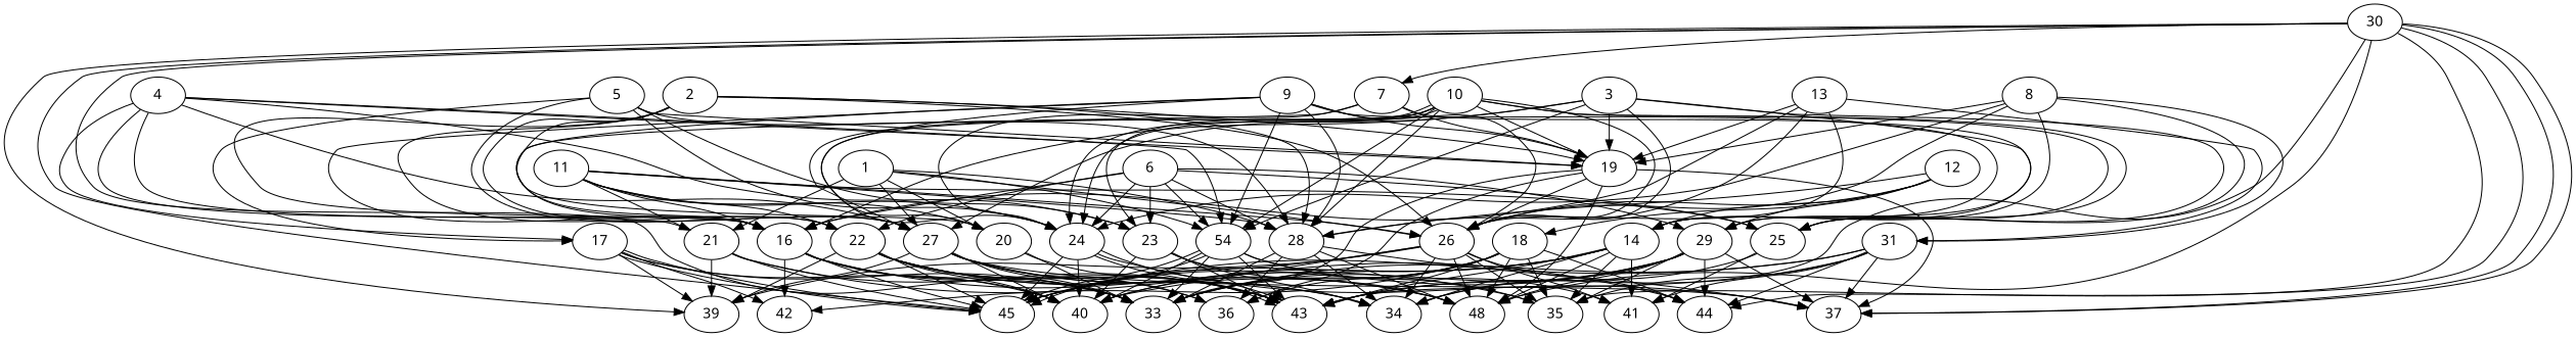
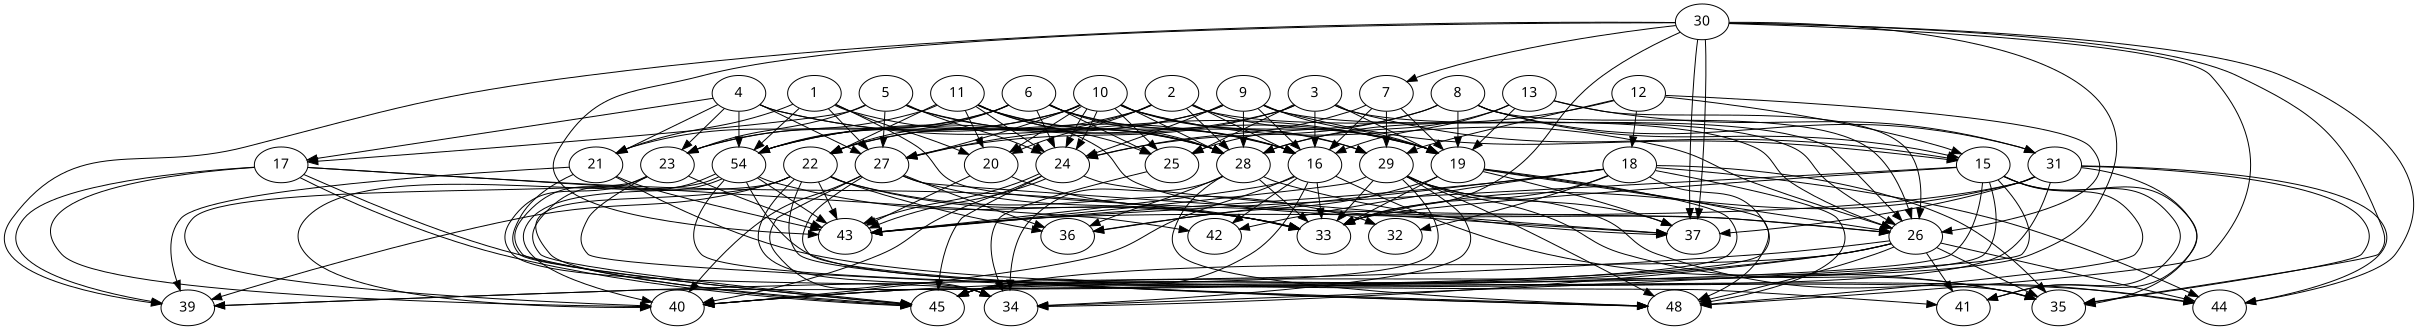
  digraph {
    fontname="Noto Sans"
    node [alpha=0.13 fontname="Noto Sans"]
    edge [fontname="Noto Sans"]
    1 [alpha=0.20 expect_size=45292544]
    n2 [alpha=0.01 expect_size=24084480 label=54]
    20 [alpha=0.03 expect_size=41885696]
    21 [alpha=0.19 expect_size=24404992]
    26 [alpha=0.10 expect_size=23352320]
    27 [alpha=0.06 expect_size=15921152]
    28 [alpha=0.04 expect_size=43706368]
    33 [alpha=0.10 expect_size=7536640]
    35 [alpha=0.15 expect_size=23879680]
    40 [alpha=0.02 expect_size=29664256]
    41 [alpha=0.19 expect_size=21243904]
    43 [alpha=0.11 expect_size=21299200]
    45 [alpha=0.17 expect_size=44511232]
    39 [expect_size=34575360]
    44 [alpha=0.04 expect_size=44039168]
    34 [alpha=0.00 expect_size=38710272]
    n17 [alpha=0.20 expect_size=24828928 label=48]
    36 [alpha=0.16 expect_size=35397632]
    37 [alpha=0.05 expect_size=11164672]
    2 [alpha=0.11 expect_size=27507712]
    16 [alpha=0.17 expect_size=22219776]
    19 [alpha=0.04 expect_size=49842176]
    22 [alpha=0.05 expect_size=51727360]
    42 [alpha=0.16 expect_size=51823616]
+   32 [alpha=0.07 expect_size=42744832]
    3 [alpha=0.20 expect_size=10949632]
-   15 [alpha=0.08 expect_size=14565376 label=14]
+   15 [alpha=0.08 expect_size=14565376]
    25 [alpha=0.05 expect_size=51089408]
    4 [alpha=0.16 expect_size=34412544]
    17 [alpha=0.12 expect_size=22197248]
    23 [expect_size=47994880]
    5 [alpha=0.03 expect_size=30410752]
    24 [alpha=0.14 expect_size=47856640]
    6 [alpha=0.20 expect_size=37514240]
    29 [alpha=0.18 expect_size=28084224]
    7 [alpha=0.18 expect_size=31703040]
    30 [alpha=0.16 expect_size=36990976]
    8 [expect_size=10614784]
    31 [expect_size=44256256]
    9 [alpha=0.17 expect_size=41688064]
    10 [expect_size=16391168]
    11 [alpha=0.12 expect_size=47750144]
    12 [alpha=0.18 expect_size=46699520]
    18 [expect_size=18571264]
    13 [alpha=0.20 expect_size=25235456]
    1 -> n2
    1 -> 20
    1 -> 21
    1 -> 26
    1 -> 27
    1 -> 28
    n2 -> 33
    n2 -> 35
    n2 -> 40
    n2 -> 41
    n2 -> 43
    n2 -> 45
    n2 -> 45
    20 -> 33
    20 -> 43
    21 -> 43
    21 -> 45
    21 -> 39
    21 -> 44
    26 -> 35
    26 -> 40
    26 -> 41
    26 -> 45
    26 -> 39
    26 -> 44
    26 -> 34
    26 -> n17
    27 -> 33
    27 -> 40
-   27 -> 39
+   19 -> 39
    27 -> 34
    27 -> n17
    27 -> 36
    27 -> 37
    28 -> 33
    28 -> 34
    28 -> n17
    28 -> 36
    28 -> 37
    2 -> 20
    2 -> 26
    2 -> 27
    2 -> 28
    2 -> 16
    2 -> 19
    2 -> 22
    16 -> 33
    16 -> 35
    16 -> 40
    16 -> 43
    16 -> 45
    16 -> 42
    19 -> 26
    19 -> 33
    19 -> n17
    19 -> 36
    19 -> 37
    22 -> 33
    22 -> 40
    22 -> 43
    22 -> 45
    22 -> 39
    22 -> 34
    22 -> n17
    22 -> 36
+   22 -> 32
    3 -> n2
    3 -> 26
    3 -> 27
    3 -> 16
    3 -> 19
    3 -> 15
    3 -> 25
    15 -> 33
    15 -> 35
    15 -> 40
    15 -> 41
    15 -> 43
    15 -> 45
    15 -> 34
    15 -> n17
-   25 -> 41
    25 -> 34
    4 -> n2
    4 -> 21
    4 -> 27
    4 -> 16
    4 -> 19
    4 -> 17
    4 -> 23
    17 -> 33
    17 -> 40
    17 -> 45
    17 -> 45
    17 -> 39
    17 -> 42
    23 -> 40
    23 -> 43
    23 -> 34
    23 -> n17
    5 -> 27
    5 -> 28
    5 -> 19
    5 -> 17
    5 -> 23
    5 -> 24
    24 -> 40
    24 -> 43
    24 -> 43
    24 -> 45
    24 -> 37
    6 -> n2
    6 -> 28
    6 -> 16
    6 -> 22
    6 -> 25
    6 -> 23
    6 -> 24
    6 -> 29
    29 -> 33
    29 -> 35
    29 -> 43
    29 -> 45
    29 -> 44
    29 -> 34
    29 -> n17
    29 -> 37
    7 -> 16
    7 -> 19
    7 -> 24
    7 -> 29
    30 -> 33
    30 -> 35
    30 -> 43
    30 -> 45
    30 -> 39
    30 -> 44
    30 -> n17
    30 -> 37
    30 -> 37
    30 -> 7
    8 -> 26
    8 -> 19
    8 -> 15
    8 -> 25
    8 -> 24
    8 -> 31
    31 -> 33
    31 -> 35
    31 -> 41
    31 -> 43
    31 -> 45
    31 -> 44
    31 -> 37
    9 -> n2
    9 -> 26
    9 -> 28
    9 -> 16
    9 -> 19
    9 -> 22
    9 -> 15
    9 -> 24
    10 -> n2
    10 -> 20
    10 -> 26
    10 -> 27
    10 -> 28
    10 -> 19
    10 -> 25
    10 -> 23
    10 -> 24
    10 -> 24
    10 -> 29
    11 -> 20
    11 -> 21
    11 -> 26
    11 -> 28
    11 -> 16
    11 -> 22
    11 -> 25
    11 -> 24
    12 -> 26
    12 -> 28
    12 -> 15
    12 -> 29
    12 -> 18
    18 -> 33
    18 -> 35
    18 -> 40
    18 -> 43
    18 -> 44
    18 -> n17
    18 -> 36
    18 -> 42
+   18 -> 32
    13 -> 26
    13 -> 28
    13 -> 16
    13 -> 19
    13 -> 31
  }
